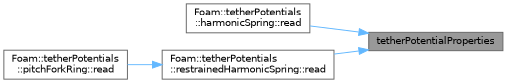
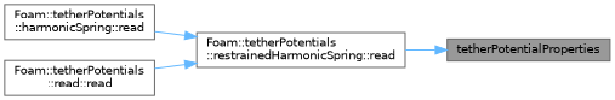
  digraph {
    rankdir=RL
    node [color=grey40 fillcolor=white fontname=Helvetica fontsize=10 shape=box style=filled]
    edge [color=steelblue1 dir=back fontname=Helvetica fontsize=10 labelfontname=Helvetica labelfontsize=10 style=solid]
    n1 [color=gray40 fillcolor=grey60 fontcolor=black height=0.2 label=tetherPotentialProperties width=0.4]
    n2 [height=0.2 label="Foam::tetherPotentials\l::harmonicSpring::read" width=0.4]
    n3 [height=0.2 label="Foam::tetherPotentials\l::restrainedHarmonicSpring::read" width=0.4]
-   n4 [height=0.2 label="Foam::tetherPotentials\l::pitchForkRing::read" width=0.4]
-   n1 -> n2
+   n4 [height=0.2 label="Foam::tetherPotentials\l::read::read" width=0.4]
+   n3 -> n2
    n1 -> n3
    n3 -> n4
  }
